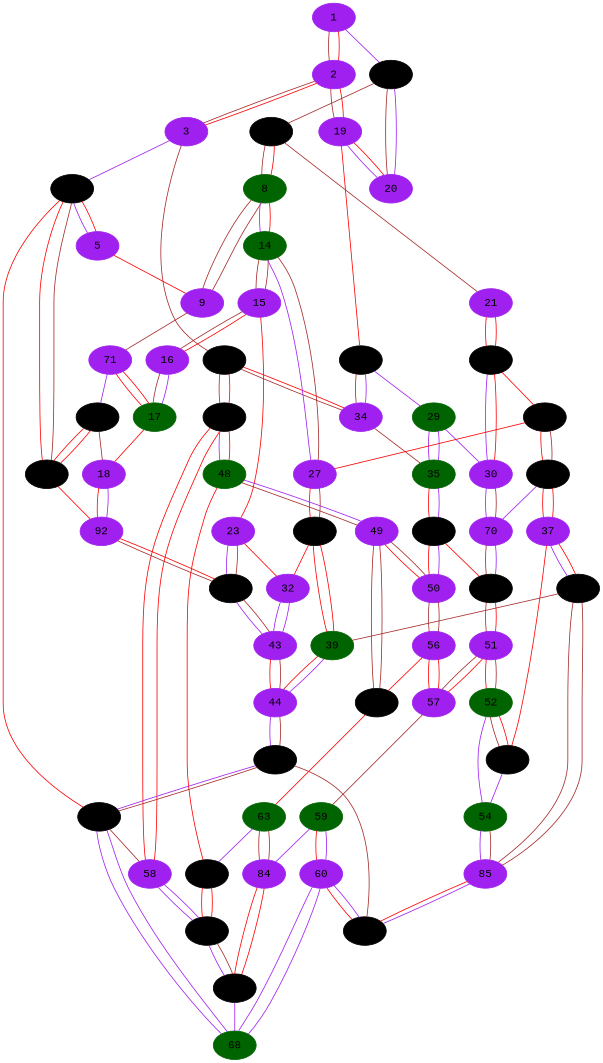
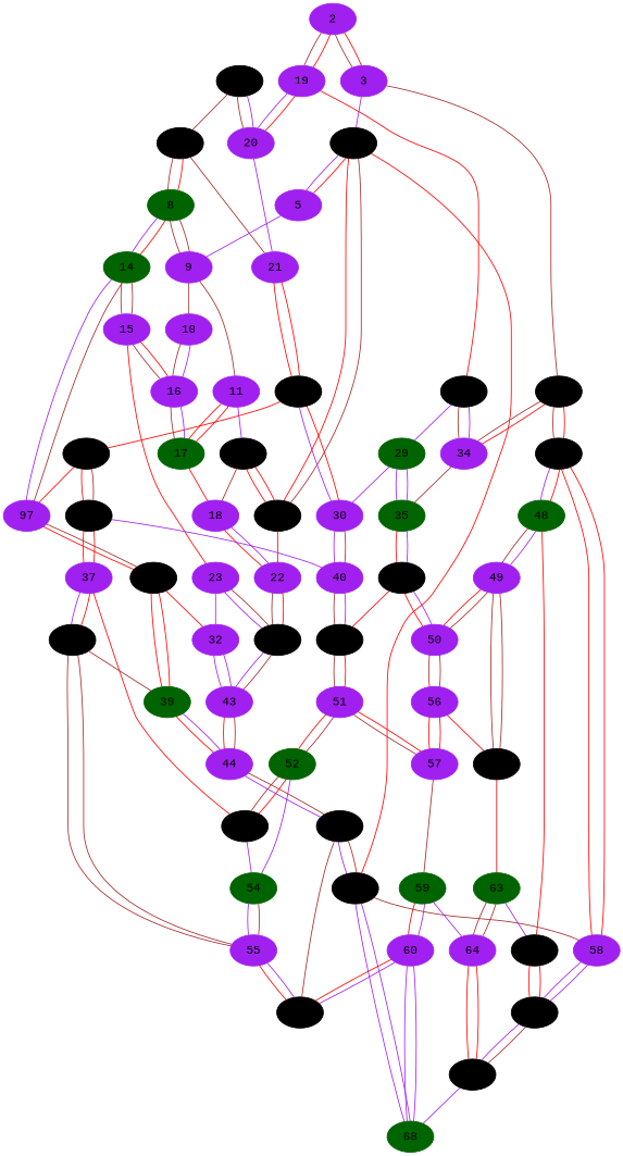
  graph {
    fontname="Liberation Mono"
    node [color=purple fontname="Liberation Mono" style=filled]
    edge [color=red fontname="Liberation Mono"]
-   1
    2
    6 [color=black]
    3
    19
    7 [color=black]
    20
    4 [color=black]
    33 [color=black]
    28 [color=black]
    5
    13 [color=black]
    46 [color=black]
    34
    47 [color=black]
    66 [color=black]
    58
    9
-   22 [label=92]
+   22
    68 [color=darkgreen]
-   11 [label=71]
+   10
+   11
    8 [color=darkgreen]
    21
    14 [color=darkgreen]
    25 [color=black]
    15
-   27
+   27 [label=97]
    16
    12 [color=black]
    17 [color=darkgreen]
    18
    24 [color=black]
    23
    31 [color=black]
    32
    29 [color=darkgreen]
    26 [color=black]
    30
    43
    44
    36 [color=black]
-   40 [label=70]
+   40
    37
    39 [color=darkgreen]
    35 [color=darkgreen]
    41 [color=black]
    42 [color=black]
    48 [color=darkgreen]
    50
    38 [color=black]
    53 [color=black]
-   55 [label=85]
+   55
    54 [color=darkgreen]
    61 [color=black]
    45 [color=black]
    51
    56
    52 [color=darkgreen]
    57
    49
    65 [color=black]
    62 [color=black]
    63 [color=darkgreen]
    59 [color=darkgreen]
    60
-   64 [label=84]
+   64
    67 [color=black]
-   1 -- 2 [color=brown]
-   1 -- 2
-   1 -- 6 [color=purple]
    2 -- 3 [color=brown]
    2 -- 3
    2 -- 19 [color=brown]
    2 -- 19
    6 -- 7 [color=brown]
    6 -- 20 [color=brown]
    6 -- 20 [color=purple]
    3 -- 4 [color=purple]
    3 -- 33 [color=brown]
    19 -- 20 [color=purple]
    19 -- 20
    19 -- 28
    7 -- 8 [color=brown]
    7 -- 8
    7 -- 21 [color=brown]
+   20 -- 21 [color=purple]
    4 -- 5 [color=purple]
    4 -- 5
    4 -- 13
    4 -- 13 [color=brown]
    4 -- 46
    33 -- 34 [color=brown]
    33 -- 34
    33 -- 47 [color=brown]
    33 -- 47
    28 -- 34 [color=brown]
    28 -- 34 [color=purple]
    28 -- 29 [color=purple]
-   5 -- 9
+   5 -- 9 [color=purple]
    13 -- 22
    46 -- 58 [color=brown]
    46 -- 68 [color=purple]
    46 -- 68 [color=purple]
    34 -- 35 [color=brown]
    47 -- 58
    47 -- 58
    47 -- 48 [color=purple]
    47 -- 48
    66 -- 67 [color=purple]
    66 -- 67 [color=brown]
    58 -- 66 [color=purple]
    58 -- 66 [color=purple]
+   9 -- 10 [color=brown]
    9 -- 11 [color=brown]
    22 -- 24 [color=brown]
    22 -- 24
+   10 -- 16 [color=brown]
+   10 -- 16 [color=purple]
    11 -- 12 [color=purple]
    11 -- 17
    11 -- 17
    8 -- 9 [color=brown]
    8 -- 9 [color=brown]
    8 -- 14 [color=purple]
    8 -- 14
    21 -- 25
    21 -- 25
    14 -- 15 [color=brown]
    14 -- 15 [color=brown]
    14 -- 27 [color=purple]
    14 -- 27 [color=brown]
    25 -- 26
    25 -- 30 [color=purple]
    25 -- 30
    15 -- 16 [color=brown]
    15 -- 16
    15 -- 23
    27 -- 31
    27 -- 31 [color=brown]
    16 -- 17 [color=brown]
    16 -- 17 [color=purple]
    12 -- 13
    12 -- 13
    12 -- 18 [color=brown]
    17 -- 18
    18 -- 22
    18 -- 22 [color=purple]
    24 -- 43 [color=purple]
    24 -- 43 [color=brown]
    23 -- 24 [color=purple]
    23 -- 24 [color=brown]
-   23 -- 32
+   23 -- 32 [color=purple]
    31 -- 32
    31 -- 39
    31 -- 39
    32 -- 43 [color=purple]
    32 -- 43 [color=purple]
    29 -- 30 [color=purple]
    29 -- 35 [color=purple]
    29 -- 35 [color=purple]
    26 -- 27
    26 -- 36
    26 -- 36 [color=brown]
    30 -- 40 [color=purple]
    30 -- 40 [color=brown]
    43 -- 44
    43 -- 44 [color=brown]
    44 -- 45 [color=purple]
    44 -- 45 [color=brown]
    36 -- 40 [color=purple]
    36 -- 37
    36 -- 37
    40 -- 42 [color=brown]
    40 -- 42 [color=purple]
    37 -- 38 [color=purple]
    37 -- 38
    37 -- 53
    39 -- 44
    39 -- 44 [color=purple]
    35 -- 41
    35 -- 41 [color=purple]
    41 -- 42
    41 -- 50
    41 -- 50 [color=purple]
    42 -- 51 [color=brown]
    42 -- 51
    48 -- 49 [color=brown]
    48 -- 49 [color=purple]
    48 -- 65
    50 -- 56 [color=brown]
    50 -- 56 [color=brown]
    38 -- 39 [color=brown]
    38 -- 55 [color=brown]
    38 -- 55 [color=brown]
    53 -- 54 [color=purple]
    55 -- 61
    55 -- 61 [color=purple]
    54 -- 55 [color=purple]
    54 -- 55 [color=brown]
    45 -- 46 [color=purple]
    45 -- 46 [color=brown]
    45 -- 61 [color=brown]
    51 -- 52
    51 -- 52 [color=brown]
    51 -- 57 [color=brown]
    51 -- 57
    56 -- 57
    56 -- 57
    56 -- 62
    52 -- 53 [color=brown]
    52 -- 53
    52 -- 54 [color=purple]
    57 -- 59 [color=brown]
    49 -- 50
    49 -- 50 [color=brown]
    49 -- 62 [color=brown]
    49 -- 62 [color=brown]
    65 -- 66
    65 -- 66
    62 -- 63
    63 -- 65 [color=purple]
    63 -- 64 [color=brown]
    63 -- 64 [color=brown]
    59 -- 60
    59 -- 60 [color=purple]
    59 -- 64 [color=purple]
    60 -- 68 [color=purple]
    60 -- 68 [color=purple]
    60 -- 61
    60 -- 61 [color=purple]
    64 -- 67
    64 -- 67
    67 -- 68 [color=purple]
  }
